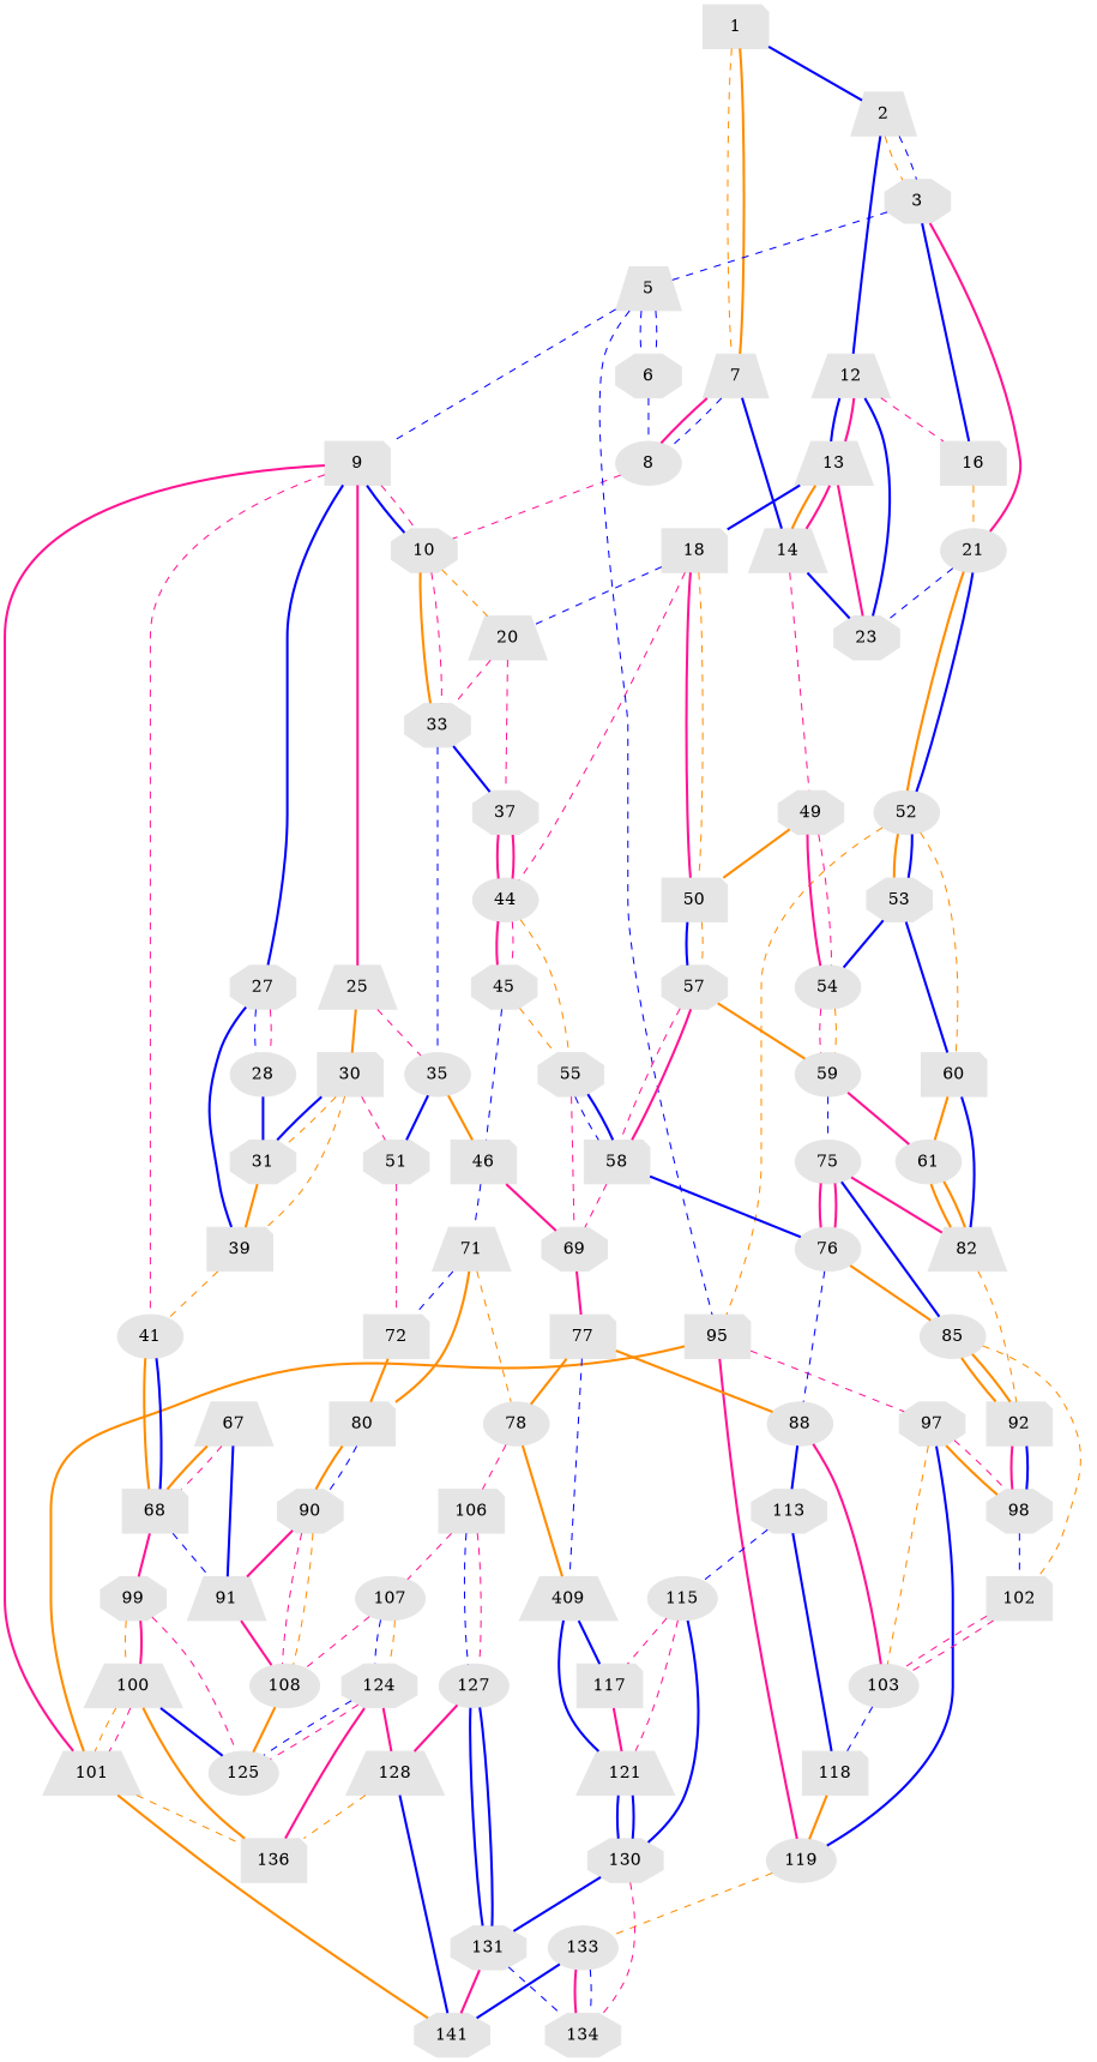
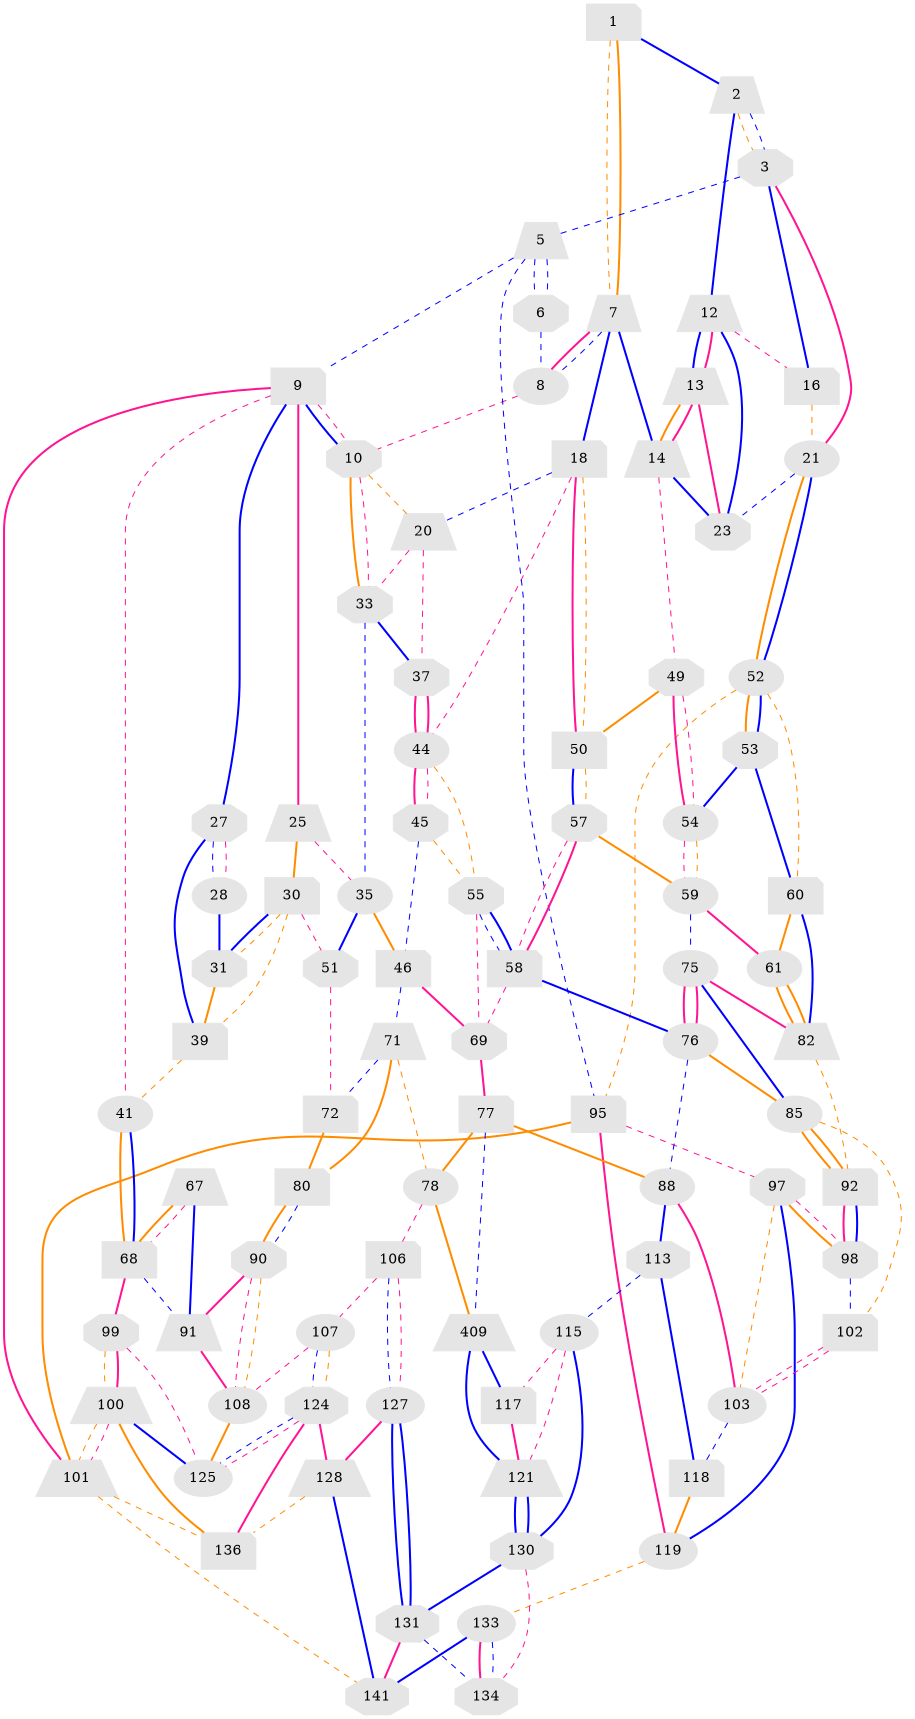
  graph {
    node [color=gray90 shape=octagon style=filled]
    edge [color=blue style=bold]
    1 [shape=note]
    2 [shape=trapezium]
    7 [shape=trapezium super="+15"]
    3 [super="+4"]
    12 [shape=trapezium super="+17"]
    8 [shape=ellipse]
    14 [shape=trapezium super="+43"]
    18 [shape=note super="+19"]
    5 [shape=trapezium]
    16 [shape=note]
    21 [shape=ellipse super="+22"]
    13 [shape=trapezium]
    23 [super="+24"]
    6
    9 [shape=note super="+26"]
    95 [shape=note super="+96"]
    52 [shape=ellipse super="+63"]
    10 [super="+11"]
    25 [shape=trapezium super="+29"]
    27 [super="+38"]
    41 [shape=ellipse]
    101 [shape=trapezium super="+143"]
    97 [super="+111"]
    119 [shape=ellipse super="+132"]
    49
    20 [shape=trapezium super="+36"]
    44 [shape=ellipse super="+48"]
    50 [shape=note]
    33 [super="+34"]
    30 [shape=note super="+42"]
    35 [shape=ellipse super="+47"]
    28 [shape=ellipse super="+32"]
    39 [shape=note super="+40"]
    68 [shape=note super="+94"]
    136 [shape=note super="+139"]
    141 [super="+142"]
    37
    54 [shape=ellipse]
    45
    55 [super="+56"]
    57
    53
    60 [shape=note super="+64"]
    31
    51 [super="+65"]
    46 [shape=note super="+70"]
    72 [shape=note]
    69 [super="+74"]
    71 [shape=trapezium super="+79"]
    91 [shape=trapezium super="+93"]
    99
    58 [shape=note super="+73"]
    77 [shape=note super="+89"]
    80 [shape=note super="+81"]
    78 [shape=ellipse super="+105"]
    59 [shape=ellipse super="+62"]
    61 [shape=ellipse]
    82 [shape=trapezium super="+84"]
    75 [shape=ellipse super="+83"]
    76 [shape=ellipse super="+87"]
    85 [shape=ellipse super="+86"]
    88 [shape=ellipse super="+104"]
    92 [shape=note]
    67 [shape=trapezium]
    90
    108 [shape=ellipse super="+123"]
    100 [shape=trapezium super="+137"]
    125 [shape=ellipse super="+126"]
    n69 [label=409 shape=trapezium super="+110"]
    106 [shape=note]
    102 [shape=note]
    103 [shape=ellipse super="+112"]
    113 [super="+114"]
    117 [shape=note]
    121 [shape=trapezium super="+122"]
    107 [shape=ellipse]
    127 [shape=ellipse]
    98
    118 [shape=note super="+120"]
    115 [shape=ellipse super="+116"]
    133 [shape=ellipse]
    124 [super="+129"]
    128 [shape=trapezium super="+138"]
    131 [super="+140"]
    130 [super="+135"]
    134
    1 -- 2
    1 -- 7 [color=darkorange style=dashed]
    1 -- 7 [color=darkorange]
    2 -- 3 [color=darkorange style=dashed]
    2 -- 3 [style=dashed]
    2 -- 12
    7 -- 8 [color=deeppink]
    7 -- 8 [style=dashed]
    7 -- 14
-   13 -- 18
+   7 -- 18
    3 -- 5 [style=dashed]
    3 -- 16
    3 -- 21 [color=deeppink]
    12 -- 16 [color=deeppink style=dashed]
    12 -- 13
    12 -- 13 [color=deeppink]
    12 -- 23
    8 -- 10 [color=deeppink style=dashed]
    14 -- 23
    14 -- 49 [color=deeppink style=dashed]
    18 -- 20 [style=dashed]
    18 -- 44 [color=deeppink style=dashed]
    18 -- 50 [color=deeppink]
    18 -- 50 [color=darkorange style=dashed]
    5 -- 6 [style=dashed]
    5 -- 6 [style=dashed]
    5 -- 9 [style=dashed]
    5 -- 95 [style=dashed]
    16 -- 21 [color=darkorange style=dashed]
    21 -- 23 [style=dashed]
    21 -- 52 [color=darkorange]
    21 -- 52
    13 -- 14 [color=darkorange]
    13 -- 14 [color=deeppink]
    13 -- 23 [color=deeppink]
    6 -- 8 [style=dashed]
    9 -- 10
    9 -- 10 [color=deeppink style=dashed]
    9 -- 25 [color=deeppink]
    9 -- 27
    9 -- 41 [color=deeppink style=dashed]
    9 -- 101 [color=deeppink]
    95 -- 101 [color=darkorange]
    95 -- 97 [color=deeppink style=dashed]
    95 -- 119 [color=deeppink]
    52 -- 95 [color=darkorange style=dashed]
    52 -- 53 [color=darkorange]
    52 -- 53
    52 -- 60 [color=darkorange style=dashed]
    10 -- 20 [color=darkorange style=dashed]
    10 -- 33 [color=darkorange]
    10 -- 33 [color=deeppink style=dashed]
    25 -- 30 [color=darkorange]
    25 -- 35 [color=deeppink style=dashed]
    27 -- 28 [style=dashed]
    27 -- 28 [color=deeppink style=dashed]
    27 -- 39
    41 -- 68 [color=darkorange]
    41 -- 68
    101 -- 136 [color=darkorange style=dashed]
-   101 -- 141 [color=darkorange]
+   101 -- 141 [color=darkorange style=dashed]
    97 -- 119
    97 -- 103 [color=darkorange style=dashed]
    97 -- 98 [color=darkorange]
    97 -- 98 [color=deeppink style=dashed]
    119 -- 133 [color=darkorange style=dashed]
    49 -- 50 [color=darkorange]
    49 -- 54 [color=deeppink]
    49 -- 54 [color=deeppink style=dashed]
    20 -- 33 [color=deeppink style=dashed]
    20 -- 37 [color=deeppink style=dashed]
    44 -- 45 [color=deeppink]
    44 -- 45 [color=deeppink style=dashed]
    44 -- 55 [color=darkorange style=dashed]
    50 -- 57
    50 -- 57 [color=darkorange style=dashed]
    33 -- 35 [style=dashed]
    33 -- 37
    30 -- 39 [color=darkorange style=dashed]
    30 -- 31
    30 -- 31 [color=darkorange style=dashed]
    30 -- 51 [color=deeppink style=dashed]
    35 -- 51
    35 -- 46 [color=darkorange]
    28 -- 31
    39 -- 41 [color=darkorange style=dashed]
    68 -- 91 [style=dashed]
    68 -- 99 [color=deeppink]
    37 -- 44 [color=deeppink]
    37 -- 44 [color=deeppink]
    54 -- 59 [color=deeppink style=dashed]
    54 -- 59 [color=darkorange style=dashed]
    45 -- 55 [color=darkorange style=dashed]
    45 -- 46 [style=dashed]
    55 -- 69 [color=deeppink style=dashed]
    55 -- 58 [style=dashed]
    55 -- 58
    57 -- 58 [color=deeppink style=dashed]
    57 -- 58 [color=deeppink]
    57 -- 59 [color=darkorange]
    53 -- 54
    53 -- 60
    60 -- 61 [color=darkorange]
    60 -- 82
    31 -- 39 [color=darkorange]
    51 -- 72 [color=deeppink style=dashed]
    46 -- 69 [color=deeppink]
    46 -- 71 [style=dashed]
    72 -- 80 [color=darkorange]
    69 -- 77 [color=deeppink]
    71 -- 72 [style=dashed]
    71 -- 80 [color=darkorange]
    71 -- 78 [color=darkorange style=dashed]
    91 -- 108 [color=deeppink]
    99 -- 100 [color=darkorange style=dashed]
    99 -- 100 [color=deeppink]
    99 -- 125 [color=deeppink style=dashed]
    58 -- 69 [color=deeppink style=dashed]
    58 -- 76
    77 -- 78 [color=darkorange]
    77 -- 88 [color=darkorange]
    77 -- n69 [style=dashed]
    80 -- 90 [color=darkorange]
    80 -- 90 [style=dashed]
    78 -- n69 [color=darkorange]
    78 -- 106 [color=deeppink style=dashed]
    59 -- 61 [color=deeppink]
    59 -- 75 [style=dashed]
    61 -- 82 [color=darkorange]
    61 -- 82 [color=darkorange]
    82 -- 92 [color=darkorange style=dashed]
    75 -- 82 [color=deeppink]
    75 -- 76 [color=deeppink]
    75 -- 76 [color=deeppink]
    75 -- 85
    76 -- 85 [color=darkorange]
    76 -- 88 [style=dashed]
    85 -- 92 [color=darkorange]
    85 -- 92 [color=darkorange]
    85 -- 102 [color=darkorange style=dashed]
    88 -- 103 [color=deeppink]
    88 -- 113
    92 -- 98 [color=deeppink]
    92 -- 98
    67 -- 68 [color=darkorange]
    67 -- 68 [color=deeppink style=dashed]
    67 -- 91
    90 -- 91 [color=deeppink]
    90 -- 108 [color=deeppink style=dashed]
    90 -- 108 [color=darkorange style=dashed]
    108 -- 125 [color=darkorange]
    100 -- 101 [color=darkorange style=dashed]
    100 -- 101 [color=deeppink style=dashed]
    100 -- 136 [color=darkorange]
    100 -- 125
    n69 -- 117
    n69 -- 121
    106 -- 107 [color=deeppink style=dashed]
    106 -- 127 [style=dashed]
    106 -- 127 [color=deeppink style=dashed]
    102 -- 103 [color=deeppink style=dashed]
    102 -- 103 [color=deeppink style=dashed]
    103 -- 118 [style=dashed]
    113 -- 118 [weight=2]
    113 -- 115 [style=dashed]
    117 -- 121 [color=deeppink]
    121 -- 130
    121 -- 130
    107 -- 108 [color=deeppink style=dashed]
    107 -- 124 [style=dashed]
    107 -- 124 [color=darkorange style=dashed]
    127 -- 128 [color=deeppink]
    127 -- 131
    127 -- 131
    98 -- 102 [style=dashed]
    118 -- 119 [color=darkorange]
    115 -- 117 [color=deeppink style=dashed]
    115 -- 121 [color=deeppink style=dashed]
    115 -- 130
    133 -- 141
    133 -- 134 [color=deeppink]
    133 -- 134 [style=dashed]
    124 -- 136 [color=deeppink]
    124 -- 125 [style=dashed]
    124 -- 125 [color=deeppink style=dashed]
    124 -- 128 [color=deeppink]
    128 -- 136 [color=darkorange style=dashed]
    128 -- 141
    131 -- 141 [color=deeppink]
    131 -- 134 [style=dashed]
    130 -- 131
    130 -- 134 [color=deeppink style=dashed]
  }
